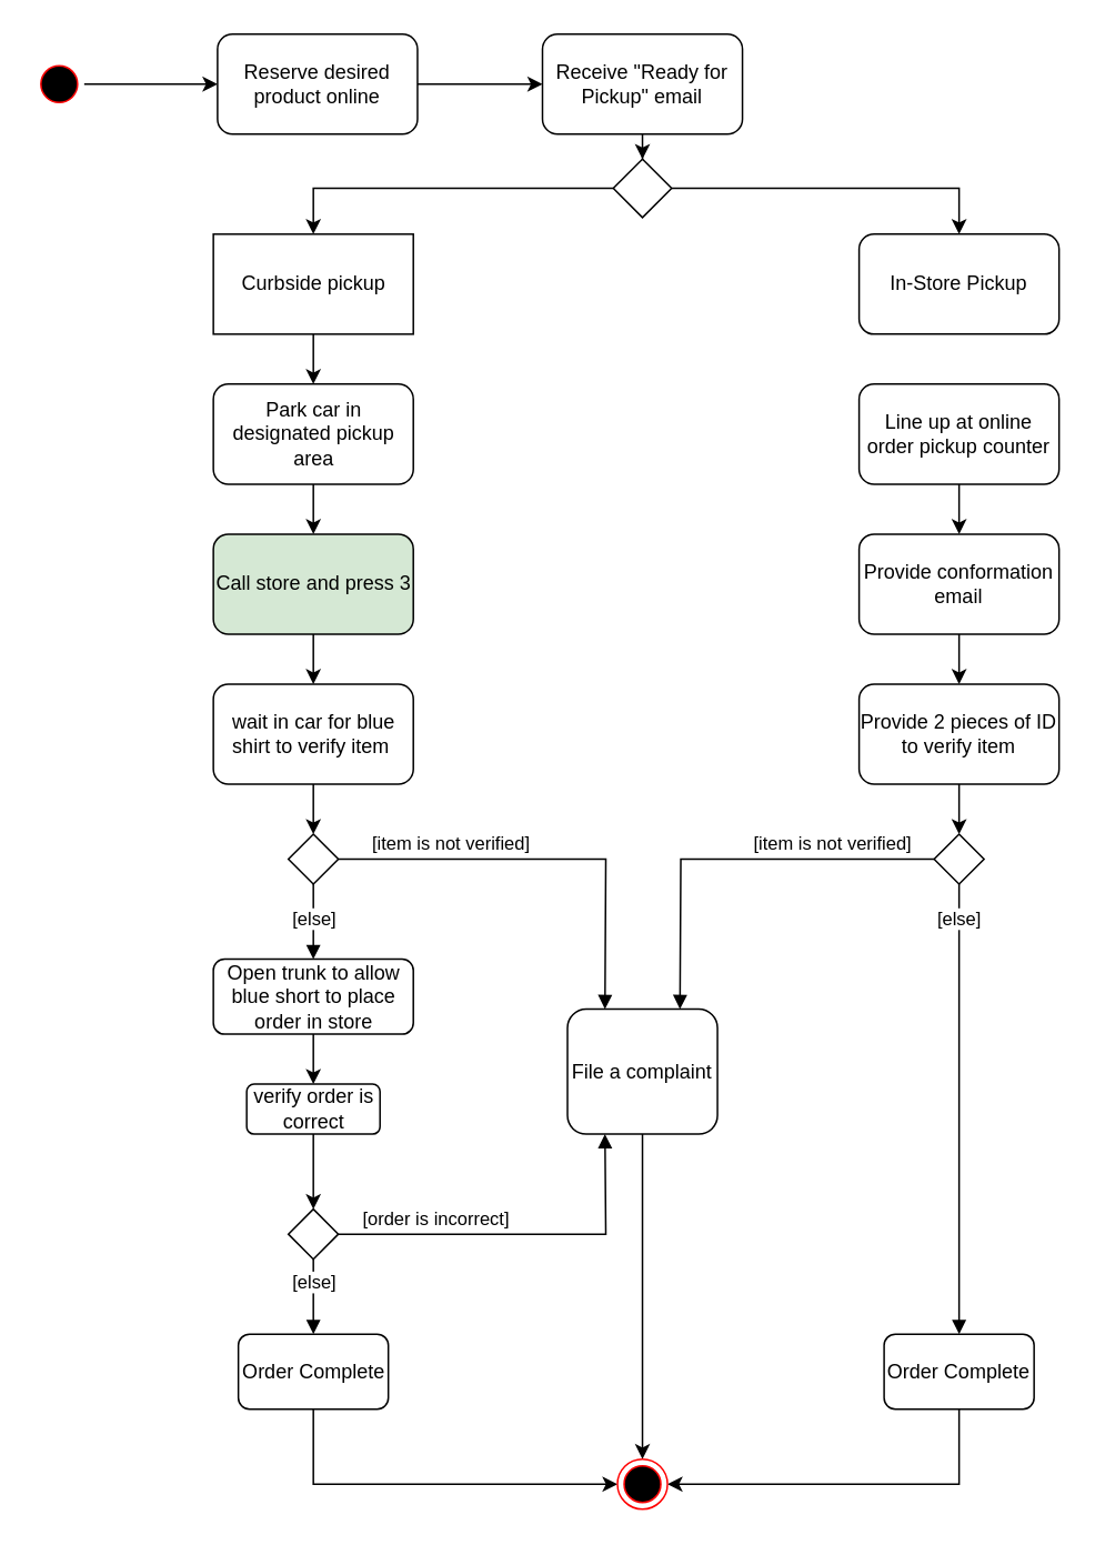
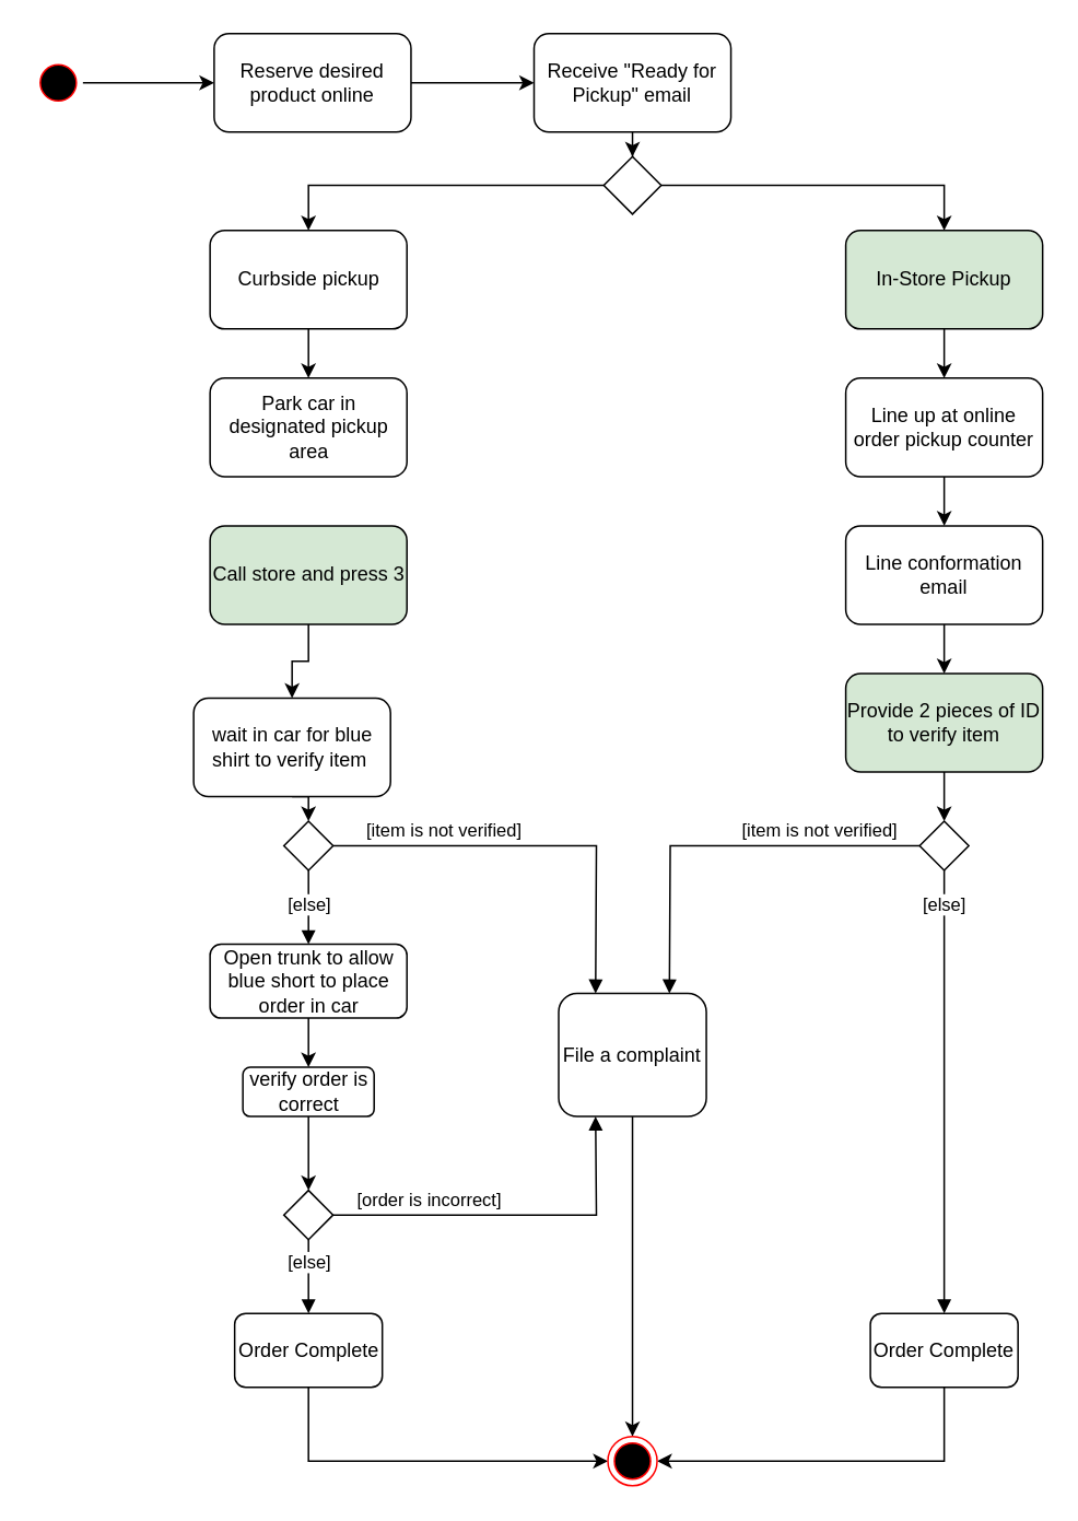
  <mxCell id="0" />
  <mxCell id="1" parent="0" />
  <mxCell id="2" style="edgeStyle=orthogonalEdgeStyle;rounded=0;orthogonalLoop=1;jettySize=auto;html=1;exitX=1;exitY=0.5;exitDx=0;exitDy=0;entryX=0;entryY=0.5;entryDx=0;entryDy=0;" edge="1" parent="1" source="3" target="5"><mxGeometry relative="1" as="geometry" /></mxCell>
  <mxCell id="3" value="" style="ellipse;html=1;shape=startState;fillColor=#000000;strokeColor=#ff0000;" vertex="1" parent="1"><mxGeometry x="20" y="35" width="30" height="30" as="geometry" /></mxCell>
  <mxCell id="4" style="edgeStyle=orthogonalEdgeStyle;rounded=0;orthogonalLoop=1;jettySize=auto;html=1;exitX=1;exitY=0.5;exitDx=0;exitDy=0;entryX=0;entryY=0.5;entryDx=0;entryDy=0;" edge="1" parent="1" source="5" target="7"><mxGeometry relative="1" as="geometry" /></mxCell>
  <mxCell id="5" value="Reserve desired product online" style="rounded=1;whiteSpace=wrap;html=1;" vertex="1" parent="1"><mxGeometry x="130" y="20" width="120" height="60" as="geometry" /></mxCell>
  <mxCell id="6" style="edgeStyle=orthogonalEdgeStyle;rounded=0;orthogonalLoop=1;jettySize=auto;html=1;entryX=0.5;entryY=0;entryDx=0;entryDy=0;" edge="1" parent="1" source="7" target="10"><mxGeometry relative="1" as="geometry" /></mxCell>
  <mxCell id="7" value="Receive &quot;Ready for Pickup&quot; email" style="rounded=1;whiteSpace=wrap;html=1;" vertex="1" parent="1"><mxGeometry x="325" y="20" width="120" height="60" as="geometry" /></mxCell>
  <mxCell id="8" style="edgeStyle=orthogonalEdgeStyle;rounded=0;orthogonalLoop=1;jettySize=auto;html=1;exitX=0;exitY=0.5;exitDx=0;exitDy=0;entryX=0.5;entryY=0;entryDx=0;entryDy=0;" edge="1" parent="1" source="10" target="12"><mxGeometry relative="1" as="geometry" /></mxCell>
  <mxCell id="9" style="edgeStyle=orthogonalEdgeStyle;rounded=0;orthogonalLoop=1;jettySize=auto;html=1;exitX=1;exitY=0.5;exitDx=0;exitDy=0;entryX=0.5;entryY=0;entryDx=0;entryDy=0;" edge="1" parent="1" source="10" target="14"><mxGeometry relative="1" as="geometry" /></mxCell>
  <mxCell id="10" value="" style="rhombus;whiteSpace=wrap;html=1;" vertex="1" parent="1"><mxGeometry x="367.5" y="95" width="35" height="35" as="geometry" /></mxCell>
  <mxCell id="11" style="edgeStyle=orthogonalEdgeStyle;rounded=0;orthogonalLoop=1;jettySize=auto;html=1;exitX=0.5;exitY=1;exitDx=0;exitDy=0;entryX=0.5;entryY=0;entryDx=0;entryDy=0;" edge="1" parent="1" source="12" target="16"><mxGeometry relative="1" as="geometry"><mxPoint x="187.5" y="230" as="sourcePoint" /></mxGeometry></mxCell>
- <mxCell id="12" value="Curbside pickup" style="whiteSpace=wrap;html=1;rounded=0;" vertex="1" parent="1"><mxGeometry x="127.5" y="140" width="120" height="60" as="geometry" /></mxCell>
- <mxCell id="14" value="In-Store Pickup" style="rounded=1;whiteSpace=wrap;html=1;" vertex="1" parent="1"><mxGeometry x="515" y="140" width="120" height="60" as="geometry" /></mxCell>
- <mxCell id="15" style="edgeStyle=orthogonalEdgeStyle;rounded=0;orthogonalLoop=1;jettySize=auto;html=1;exitX=0.5;exitY=1;exitDx=0;exitDy=0;entryX=0.5;entryY=0;entryDx=0;entryDy=0;" edge="1" parent="1" source="16" target="20"><mxGeometry relative="1" as="geometry" /></mxCell>
+ <mxCell id="12" value="Curbside pickup" style="rounded=1;whiteSpace=wrap;html=1;" vertex="1" parent="1"><mxGeometry x="127.5" y="140" width="120" height="60" as="geometry" /></mxCell>
+ <mxCell id="13" style="edgeStyle=orthogonalEdgeStyle;rounded=0;orthogonalLoop=1;jettySize=auto;html=1;exitX=0.5;exitY=1;exitDx=0;exitDy=0;entryX=0.5;entryY=0;entryDx=0;entryDy=0;" edge="1" parent="1" source="14" target="36"><mxGeometry relative="1" as="geometry" /></mxCell>
+ <mxCell id="14" value="In-Store Pickup" style="rounded=1;whiteSpace=wrap;html=1;fillColor=#d5e8d4;" vertex="1" parent="1"><mxGeometry x="515" y="140" width="120" height="60" as="geometry" /></mxCell>
  <mxCell id="16" value="Park car in designated pickup area" style="rounded=1;whiteSpace=wrap;html=1;" vertex="1" parent="1"><mxGeometry x="127.5" y="230" width="120" height="60" as="geometry" /></mxCell>
  <mxCell id="17" style="edgeStyle=orthogonalEdgeStyle;rounded=0;orthogonalLoop=1;jettySize=auto;html=1;exitX=0.5;exitY=1;exitDx=0;exitDy=0;entryX=0.5;entryY=0;entryDx=0;entryDy=0;" edge="1" parent="1" source="18" target="21"><mxGeometry relative="1" as="geometry" /></mxCell>
- <mxCell id="18" value="wait in car for blue shirt to verify item&amp;nbsp;" style="rounded=1;whiteSpace=wrap;html=1;" vertex="1" parent="1"><mxGeometry x="127.5" y="410" width="120" height="60" as="geometry" /></mxCell>
+ <mxCell id="18" value="wait in car for blue shirt to verify item&amp;nbsp;" style="rounded=1;whiteSpace=wrap;html=1;" vertex="1" parent="1"><mxGeometry x="117.5" y="425" width="120" height="60" as="geometry" /></mxCell>
  <mxCell id="19" style="edgeStyle=orthogonalEdgeStyle;rounded=0;orthogonalLoop=1;jettySize=auto;html=1;entryX=0.5;entryY=0;entryDx=0;entryDy=0;" edge="1" parent="1" source="20" target="18"><mxGeometry relative="1" as="geometry" /></mxCell>
  <mxCell id="20" value="Call store and press 3" style="rounded=1;whiteSpace=wrap;html=1;fillColor=#d5e8d4;" vertex="1" parent="1"><mxGeometry x="127.5" y="320" width="120" height="60" as="geometry" /></mxCell>
  <mxCell id="21" value="" style="rhombus;whiteSpace=wrap;html=1;" vertex="1" parent="1"><mxGeometry x="172.5" y="500" width="30" height="30" as="geometry" /></mxCell>
  <mxCell id="22" value="[item is not verified]" style="html=1;verticalAlign=bottom;endArrow=block;rounded=0;exitX=1;exitY=0.5;exitDx=0;exitDy=0;entryX=0.25;entryY=0;entryDx=0;entryDy=0;" edge="1" parent="1" source="21" target="24"><mxGeometry x="-0.469" width="80" relative="1" as="geometry"><mxPoint x="227.5" y="530" as="sourcePoint" /><mxPoint x="2.5" y="515" as="targetPoint" /><Array as="points"><mxPoint x="363" y="515" /></Array><mxPoint as="offset" /></mxGeometry></mxCell>
  <mxCell id="23" style="edgeStyle=orthogonalEdgeStyle;rounded=0;orthogonalLoop=1;jettySize=auto;html=1;entryX=0.5;entryY=0;entryDx=0;entryDy=0;" edge="1" parent="1" source="24" target="45"><mxGeometry relative="1" as="geometry"><mxPoint x="385" y="800" as="targetPoint" /></mxGeometry></mxCell>
  <mxCell id="24" value="File a complaint" style="rounded=1;whiteSpace=wrap;html=1;" vertex="1" parent="1"><mxGeometry x="340" y="605" width="90" height="75" as="geometry" /></mxCell>
  <mxCell id="25" value="[else]" style="html=1;verticalAlign=bottom;endArrow=block;rounded=0;exitX=0.5;exitY=1;exitDx=0;exitDy=0;entryX=0.5;entryY=0;entryDx=0;entryDy=0;" edge="1" parent="1" source="21" target="27"><mxGeometry x="0.333" width="80" relative="1" as="geometry"><mxPoint x="172.5" y="530" as="sourcePoint" /><mxPoint x="172.5" y="605" as="targetPoint" /><mxPoint as="offset" /></mxGeometry></mxCell>
  <mxCell id="26" style="edgeStyle=orthogonalEdgeStyle;rounded=0;orthogonalLoop=1;jettySize=auto;html=1;exitX=0.5;exitY=1;exitDx=0;exitDy=0;entryX=0.5;entryY=0;entryDx=0;entryDy=0;" edge="1" parent="1" source="27" target="29"><mxGeometry relative="1" as="geometry" /></mxCell>
- <mxCell id="27" value="Open trunk to allow blue short to place order in store" style="rounded=1;whiteSpace=wrap;html=1;" vertex="1" parent="1"><mxGeometry x="127.5" y="575" width="120" height="45" as="geometry" /></mxCell>
+ <mxCell id="27" value="Open trunk to allow blue short to place order in car" style="rounded=1;whiteSpace=wrap;html=1;" vertex="1" parent="1"><mxGeometry x="127.5" y="575" width="120" height="45" as="geometry" /></mxCell>
  <mxCell id="28" style="edgeStyle=orthogonalEdgeStyle;rounded=0;orthogonalLoop=1;jettySize=auto;html=1;exitX=0.5;exitY=1;exitDx=0;exitDy=0;entryX=0.5;entryY=0;entryDx=0;entryDy=0;" edge="1" parent="1" source="29" target="32"><mxGeometry relative="1" as="geometry" /></mxCell>
  <mxCell id="29" value="verify order is correct" style="rounded=1;whiteSpace=wrap;html=1;" vertex="1" parent="1"><mxGeometry x="147.5" y="650" width="80" height="30" as="geometry" /></mxCell>
  <mxCell id="30" style="edgeStyle=orthogonalEdgeStyle;rounded=0;orthogonalLoop=1;jettySize=auto;html=1;entryX=0;entryY=0.5;entryDx=0;entryDy=0;" edge="1" parent="1" source="31" target="45"><mxGeometry relative="1" as="geometry"><mxPoint x="187.5" y="875" as="targetPoint" /><Array as="points"><mxPoint x="188" y="890" /></Array></mxGeometry></mxCell>
  <mxCell id="31" value="Order Complete" style="rounded=1;whiteSpace=wrap;html=1;" vertex="1" parent="1"><mxGeometry x="142.5" y="800" width="90" height="45" as="geometry" /></mxCell>
  <mxCell id="32" value="" style="rhombus;whiteSpace=wrap;html=1;" vertex="1" parent="1"><mxGeometry x="172.5" y="725" width="30" height="30" as="geometry" /></mxCell>
  <mxCell id="33" value="[order is incorrect]" style="html=1;verticalAlign=bottom;endArrow=block;rounded=0;entryX=0.25;entryY=1;entryDx=0;entryDy=0;exitX=1;exitY=0.5;exitDx=0;exitDy=0;" edge="1" parent="1" source="32" target="24"><mxGeometry x="-0.476" width="80" relative="1" as="geometry"><mxPoint x="272.5" y="770" as="sourcePoint" /><mxPoint x="2.5" y="545" as="targetPoint" /><Array as="points"><mxPoint x="363" y="740" /></Array><mxPoint as="offset" /></mxGeometry></mxCell>
  <mxCell id="34" value="[else]" style="html=1;verticalAlign=bottom;endArrow=block;rounded=0;exitX=0.5;exitY=1;exitDx=0;exitDy=0;entryX=0.5;entryY=0;entryDx=0;entryDy=0;" edge="1" parent="1" source="32" target="31"><mxGeometry width="80" relative="1" as="geometry"><mxPoint x="172.5" y="755" as="sourcePoint" /><mxPoint x="17.5" y="665" as="targetPoint" /><Array as="points" /></mxGeometry></mxCell>
  <mxCell id="35" style="edgeStyle=orthogonalEdgeStyle;rounded=0;orthogonalLoop=1;jettySize=auto;html=1;exitX=0.5;exitY=1;exitDx=0;exitDy=0;entryX=0.5;entryY=0;entryDx=0;entryDy=0;" edge="1" parent="1" source="36" target="38"><mxGeometry relative="1" as="geometry" /></mxCell>
  <mxCell id="36" value="Line up at online order pickup counter" style="rounded=1;whiteSpace=wrap;html=1;" vertex="1" parent="1"><mxGeometry x="515" y="230" width="120" height="60" as="geometry" /></mxCell>
  <mxCell id="37" value="" style="edgeStyle=orthogonalEdgeStyle;rounded=0;orthogonalLoop=1;jettySize=auto;html=1;" edge="1" parent="1" source="38" target="40"><mxGeometry relative="1" as="geometry" /></mxCell>
- <mxCell id="38" value="Provide conformation email" style="rounded=1;whiteSpace=wrap;html=1;" vertex="1" parent="1"><mxGeometry x="515" y="320" width="120" height="60" as="geometry" /></mxCell>
+ <mxCell id="38" value="Line conformation email" style="rounded=1;whiteSpace=wrap;html=1;" vertex="1" parent="1"><mxGeometry x="515" y="320" width="120" height="60" as="geometry" /></mxCell>
  <mxCell id="39" style="edgeStyle=orthogonalEdgeStyle;rounded=0;orthogonalLoop=1;jettySize=auto;html=1;entryX=0.5;entryY=0;entryDx=0;entryDy=0;" edge="1" parent="1" source="40" target="41"><mxGeometry relative="1" as="geometry" /></mxCell>
- <mxCell id="40" value="Provide 2 pieces of ID to verify item" style="whiteSpace=wrap;html=1;rounded=1;" vertex="1" parent="1"><mxGeometry x="515" y="410" width="120" height="60" as="geometry" /></mxCell>
+ <mxCell id="40" value="Provide 2 pieces of ID to verify item" style="whiteSpace=wrap;html=1;rounded=1;fillColor=#d5e8d4;" vertex="1" parent="1"><mxGeometry x="515" y="410" width="120" height="60" as="geometry" /></mxCell>
  <mxCell id="41" value="" style="rhombus;whiteSpace=wrap;html=1;" vertex="1" parent="1"><mxGeometry x="560" y="500" width="30" height="30" as="geometry" /></mxCell>
  <mxCell id="42" value="[item is not verified]" style="html=1;verticalAlign=bottom;endArrow=block;rounded=0;exitX=0;exitY=0.5;exitDx=0;exitDy=0;entryX=0.75;entryY=0;entryDx=0;entryDy=0;" edge="1" parent="1" source="41" target="24"><mxGeometry x="-0.5" width="80" relative="1" as="geometry"><mxPoint x="410" y="485" as="sourcePoint" /><mxPoint x="410" y="515" as="targetPoint" /><Array as="points"><mxPoint x="408" y="515" /></Array><mxPoint as="offset" /></mxGeometry></mxCell>
  <mxCell id="43" value="Order Complete" style="rounded=1;whiteSpace=wrap;html=1;" vertex="1" parent="1"><mxGeometry x="530" y="800" width="90" height="45" as="geometry" /></mxCell>
  <mxCell id="44" style="edgeStyle=orthogonalEdgeStyle;rounded=0;orthogonalLoop=1;jettySize=auto;html=1;entryX=1;entryY=0.5;entryDx=0;entryDy=0;exitX=0.5;exitY=1;exitDx=0;exitDy=0;" edge="1" parent="1" target="45" source="43"><mxGeometry relative="1" as="geometry"><mxPoint x="575.056" y="860" as="sourcePoint" /><mxPoint x="575" y="875" as="targetPoint" /></mxGeometry></mxCell>
  <mxCell id="45" value="" style="ellipse;html=1;shape=endState;fillColor=#000000;strokeColor=#ff0000;" vertex="1" parent="1"><mxGeometry x="370" y="875" width="30" height="30" as="geometry" /></mxCell>
  <mxCell id="46" value="[else]" style="html=1;verticalAlign=bottom;endArrow=block;rounded=0;exitX=0.5;exitY=1;exitDx=0;exitDy=0;entryX=0.5;entryY=0;entryDx=0;entryDy=0;" edge="1" parent="1" source="41" target="43"><mxGeometry x="-0.778" width="80" relative="1" as="geometry"><mxPoint x="410" y="680" as="sourcePoint" /><mxPoint x="490" y="680" as="targetPoint" /><mxPoint as="offset" /></mxGeometry></mxCell>
